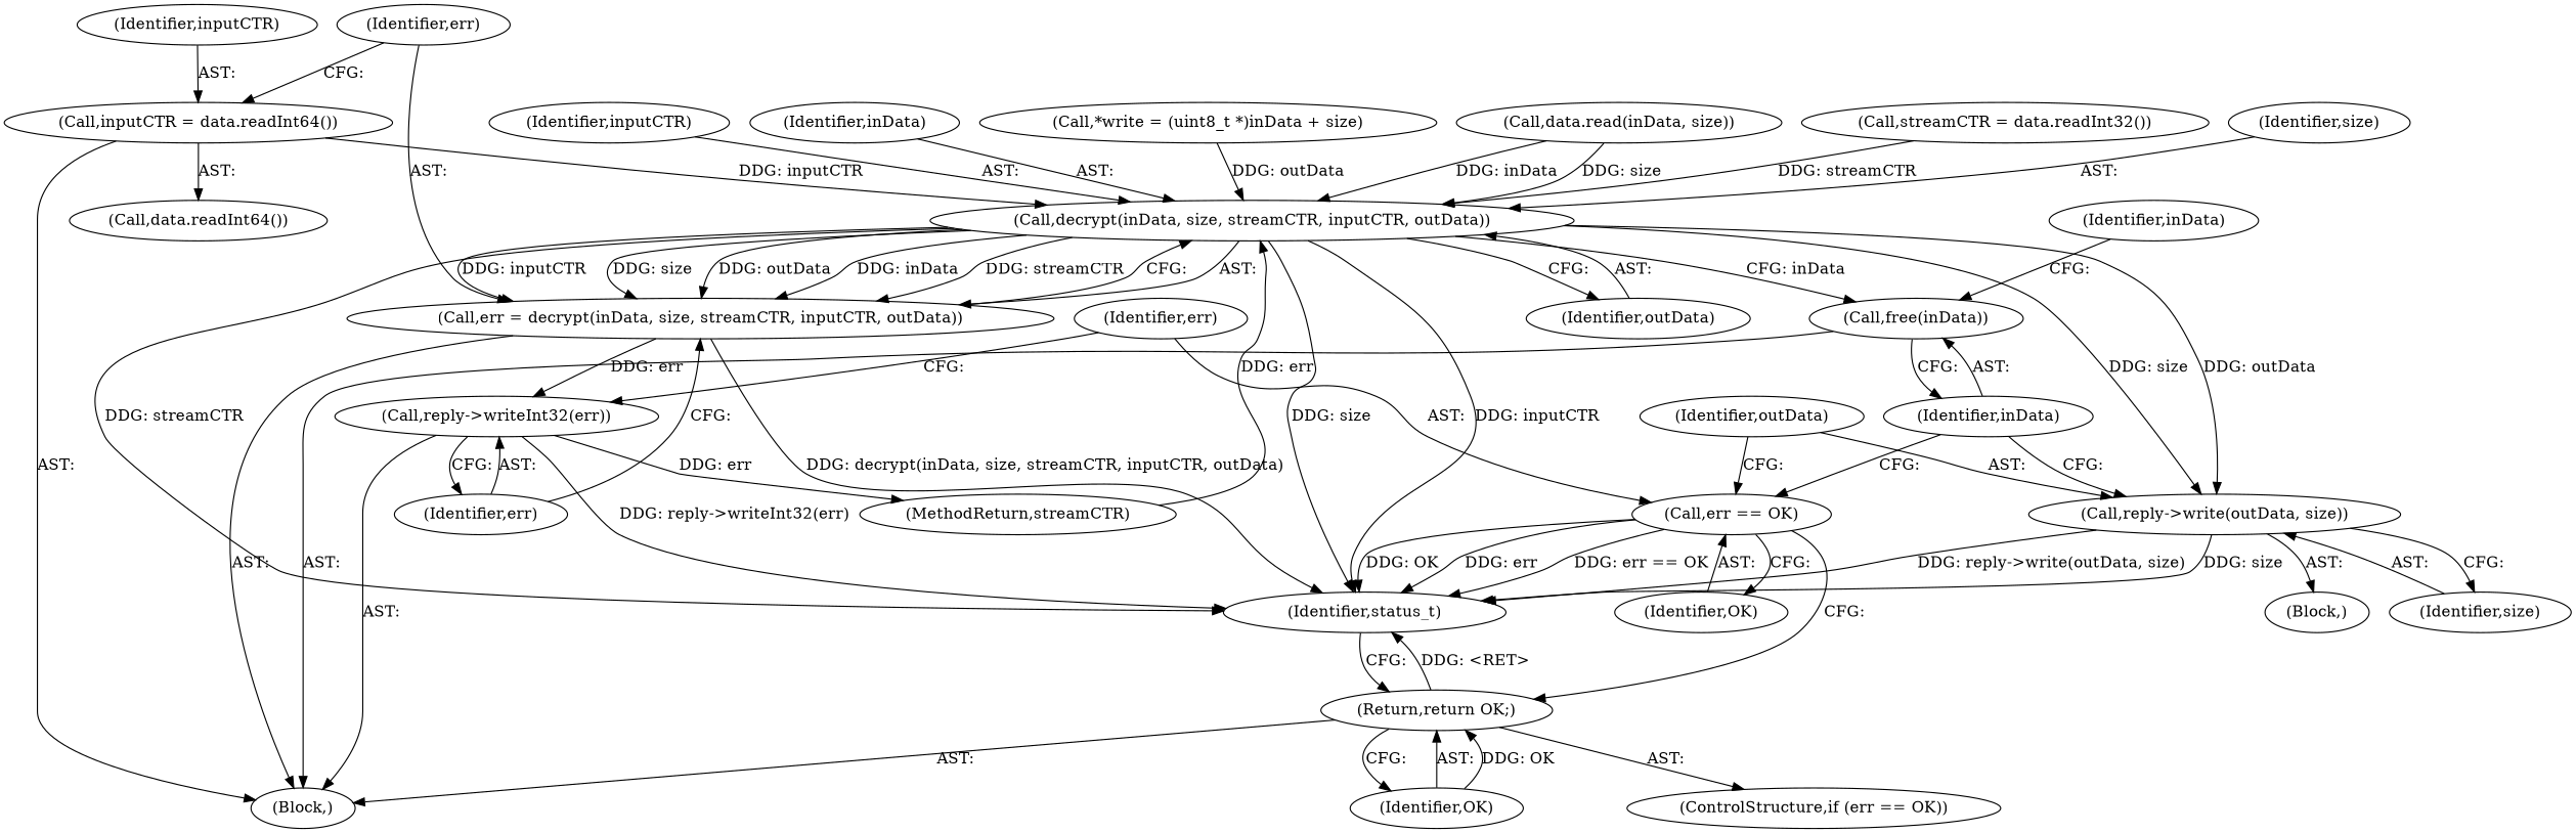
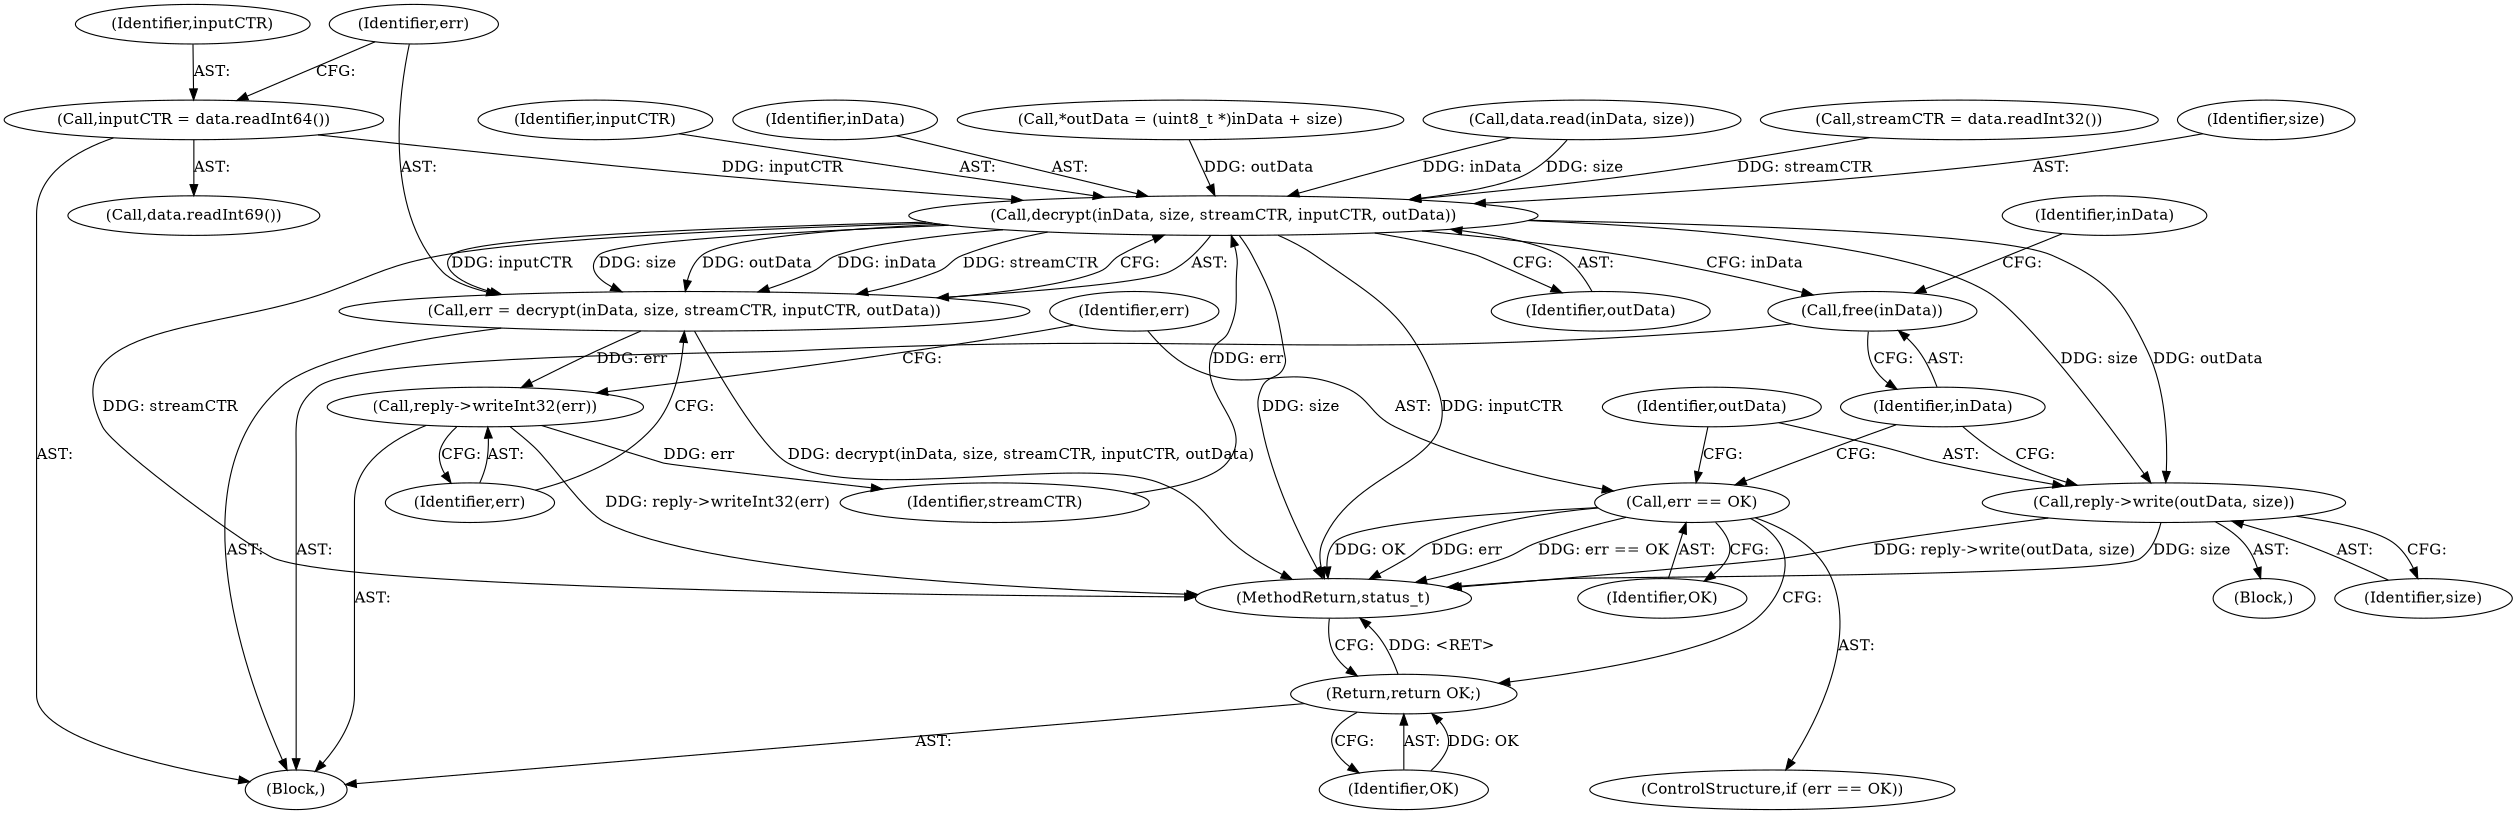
  digraph {
    fontname="DejaVu Serif"
    node [fontname="DejaVu Serif"]
    edge [fontname="DejaVu Serif"]
    n1 [label="(Call,inputCTR = data.readInt64())"]
    n2 [label="(Call,decrypt(inData, size, streamCTR, inputCTR, outData))"]
    n3 [label="(Block,)"]
-   n4 [label="(Call,data.readInt64())"]
-   n5 [label="(Identifier,status_t)"]
+   n4 [label="(Call,data.readInt69())"]
+   n5 [label="(MethodReturn,status_t)"]
    n6 [label="(Call,err = decrypt(inData, size, streamCTR, inputCTR, outData))"]
    n7 [label="(Call,reply->write(outData, size))"]
    n8 [label="(Call,free(inData))"]
    n9 [label="(Identifier,outData)"]
    n10 [label="(Return,return OK;)"]
    n11 [label="(Call,reply->writeInt32(err))"]
    n12 [label="(Block,)"]
    n13 [label="(Identifier,size)"]
    n14 [label="(Identifier,inData)"]
    n15 [label="(Identifier,err)"]
-   n16 [label="(MethodReturn,streamCTR)"]
+   n16 [label="(Identifier,streamCTR)"]
    n17 [label="(Call,err == OK)"]
    n18 [label="(Identifier,OK)"]
    n19 [label="(ControlStructure,if (err == OK))"]
    n20 [label="(Identifier,OK)"]
    n21 [label="(Identifier,inData)"]
    n22 [label="(Call,data.read(inData, size))"]
    n23 [label="(Identifier,err)"]
    n24 [label="(Call,streamCTR = data.readInt32())"]
    n25 [label="(Identifier,size)"]
    n26 [label="(Identifier,err)"]
    n27 [label="(Identifier,inputCTR)"]
    n28 [label="(Identifier,inputCTR)"]
    n29 [label="(Identifier,inData)"]
    n30 [label="(Identifier,outData)"]
-   n31 [label="(Call,*write = (uint8_t *)inData + size)"]
+   n31 [label="(Call,*outData = (uint8_t *)inData + size)"]
    n1 -> n2 [label="DDG: inputCTR"]
    n1 -> n3 [label="AST: "]
    n1 -> n4 [label="AST: "]
    n2 -> n5 [label="DDG: inputCTR"]
    n2 -> n5 [label="DDG: streamCTR"]
    n2 -> n5 [label="DDG: size"]
    n2 -> n6 [label="AST: "]
    n2 -> n6 [label="DDG: inputCTR"]
    n2 -> n6 [label="DDG: size"]
    n2 -> n6 [label="DDG: outData"]
    n2 -> n6 [label="DDG: inData"]
    n2 -> n6 [label="DDG: streamCTR"]
    n2 -> n7 [label="DDG: outData"]
    n2 -> n7 [label="DDG: size"]
    n2 -> n8 [label="CFG: inData"]
    n2 -> n9 [label="CFG: "]
    n5 -> n10 [label="CFG: "]
    n6 -> n2 [label="CFG: "]
    n6 -> n3 [label="AST: "]
    n6 -> n5 [label="DDG: decrypt(inData, size, streamCTR, inputCTR, outData)"]
    n6 -> n11 [label="DDG: err"]
    n7 -> n5 [label="DDG: size"]
    n7 -> n5 [label="DDG: reply->write(outData, size)"]
    n7 -> n12 [label="AST: "]
    n7 -> n13 [label="CFG: "]
    n8 -> n3 [label="AST: "]
    n8 -> n14 [label="CFG: "]
    n9 -> n2 [label="AST: "]
    n10 -> n3 [label="AST: "]
    n10 -> n5 [label="DDG: <RET>"]
    n10 -> n20 [label="CFG: "]
    n11 -> n3 [label="AST: "]
    n11 -> n5 [label="DDG: reply->writeInt32(err)"]
    n11 -> n15 [label="CFG: "]
    n11 -> n16 [label="DDG: err"]
    n13 -> n7 [label="AST: "]
    n14 -> n7 [label="CFG: "]
    n14 -> n8 [label="AST: "]
    n14 -> n17 [label="CFG: "]
    n15 -> n6 [label="CFG: "]
    n15 -> n11 [label="AST: "]
    n16 -> n2 [label="DDG: err"]
    n17 -> n5 [label="DDG: OK"]
    n17 -> n5 [label="DDG: err"]
    n17 -> n5 [label="DDG: err == OK"]
    n17 -> n10 [label="CFG: "]
    n17 -> n18 [label="CFG: "]
-   n10 -> n19 [label="AST: "]
+   n17 -> n19 [label="AST: "]
    n18 -> n17 [label="AST: "]
    n20 -> n10 [label="AST: "]
    n20 -> n10 [label="DDG: OK"]
    n21 -> n8 [label="CFG: "]
    n22 -> n2 [label="DDG: inData"]
    n22 -> n2 [label="DDG: size"]
    n23 -> n1 [label="CFG: "]
    n23 -> n6 [label="AST: "]
    n24 -> n2 [label="DDG: streamCTR"]
    n25 -> n2 [label="AST: "]
    n26 -> n11 [label="CFG: "]
    n26 -> n17 [label="AST: "]
    n27 -> n1 [label="AST: "]
    n28 -> n2 [label="AST: "]
    n29 -> n2 [label="AST: "]
    n30 -> n7 [label="AST: "]
    n30 -> n17 [label="CFG: "]
    n31 -> n2 [label="DDG: outData"]
  }
